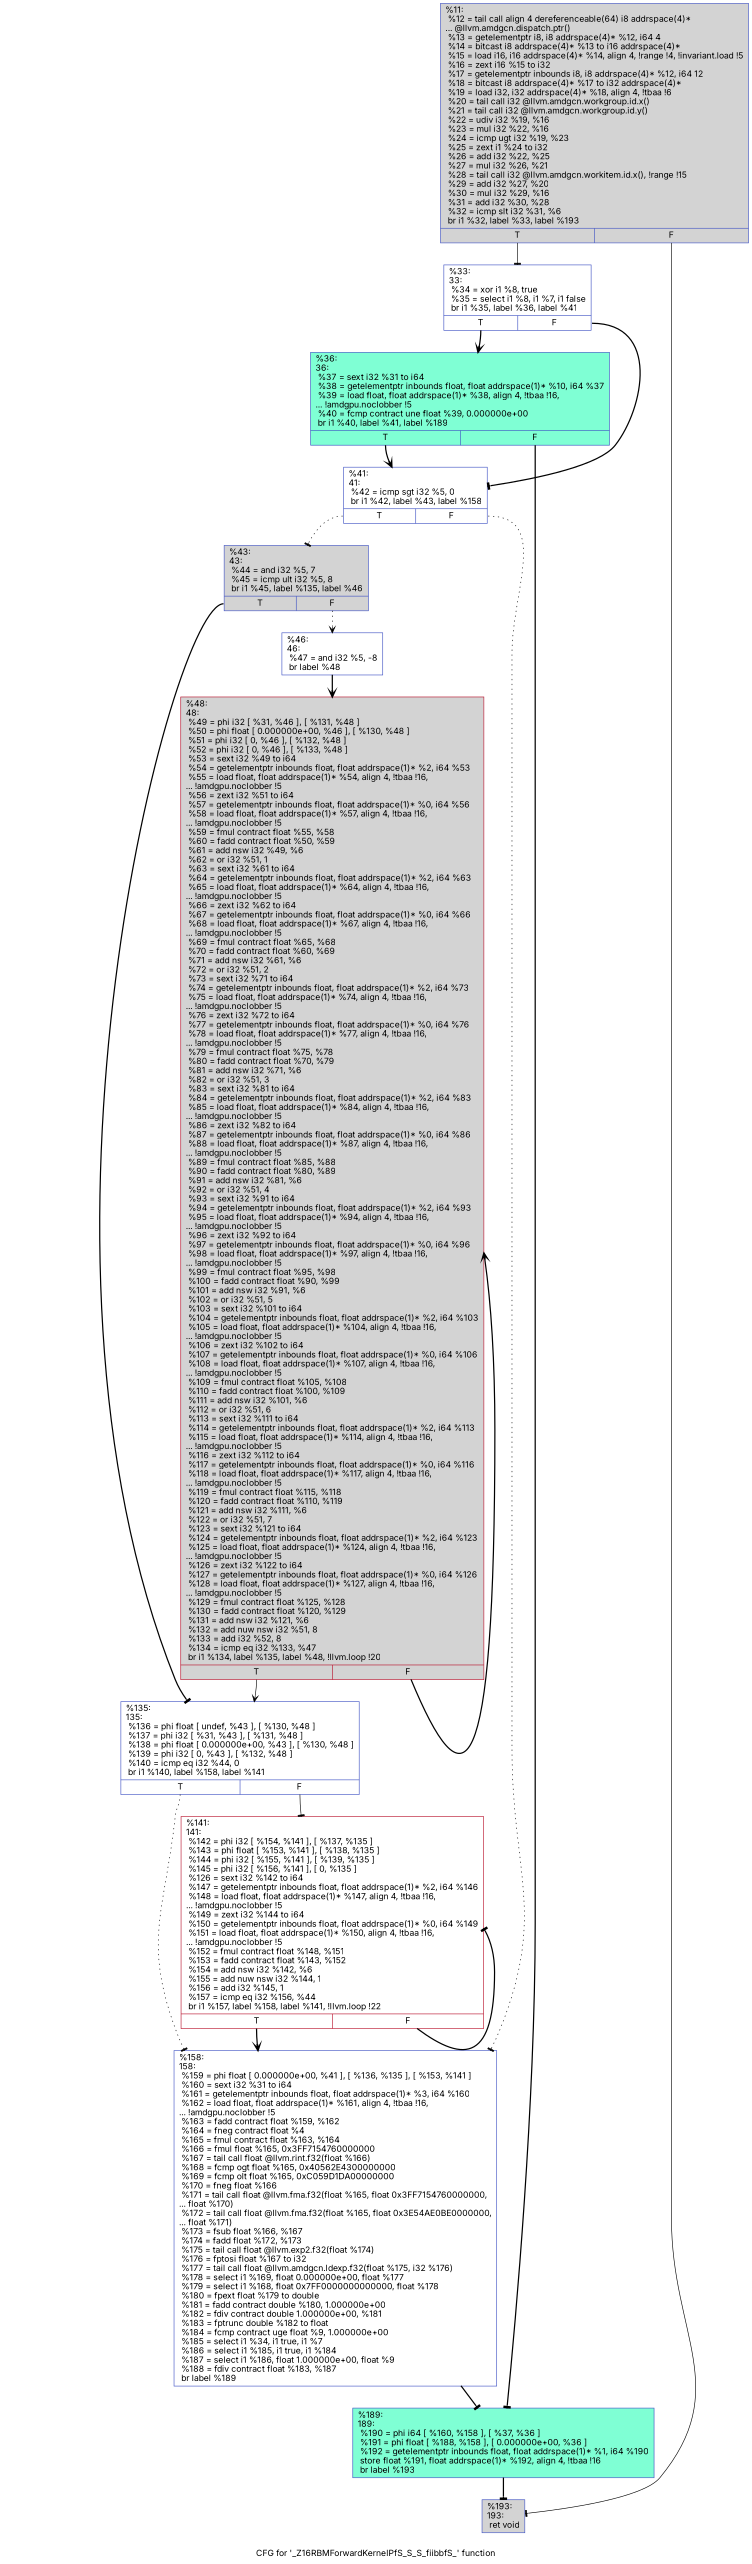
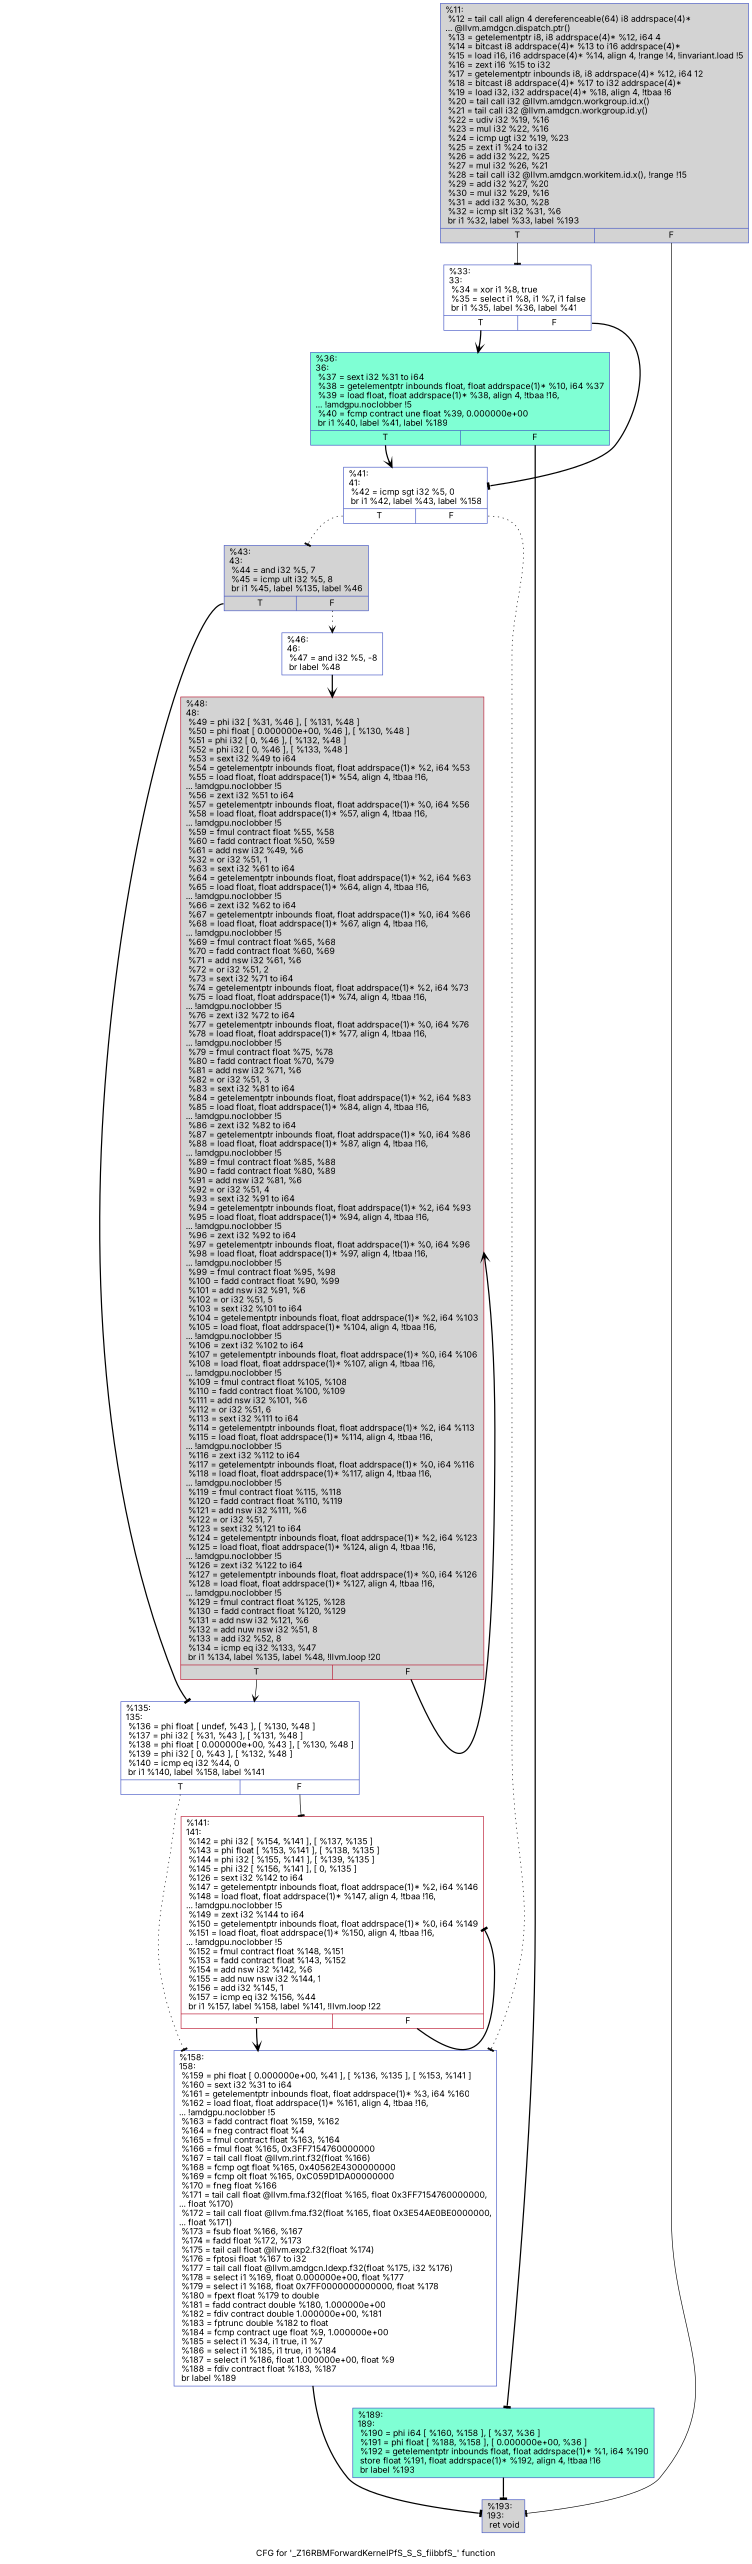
  digraph {
    fontname=Inter
    label="CFG for '_Z16RBMForwardKernelPfS_S_S_fiibbfS_' function"
    node [color="#3d50c3ff" fillcolor=white fontname=Inter shape=record style=filled]
    edge [arrowhead=tee fontname=Inter style=bold tailport=s0]
    n1 [fillcolor=lightgrey label="{%11:\l  %12 = tail call align 4 dereferenceable(64) i8 addrspace(4)*\l... @llvm.amdgcn.dispatch.ptr()\l  %13 = getelementptr i8, i8 addrspace(4)* %12, i64 4\l  %14 = bitcast i8 addrspace(4)* %13 to i16 addrspace(4)*\l  %15 = load i16, i16 addrspace(4)* %14, align 4, !range !4, !invariant.load !5\l  %16 = zext i16 %15 to i32\l  %17 = getelementptr inbounds i8, i8 addrspace(4)* %12, i64 12\l  %18 = bitcast i8 addrspace(4)* %17 to i32 addrspace(4)*\l  %19 = load i32, i32 addrspace(4)* %18, align 4, !tbaa !6\l  %20 = tail call i32 @llvm.amdgcn.workgroup.id.x()\l  %21 = tail call i32 @llvm.amdgcn.workgroup.id.y()\l  %22 = udiv i32 %19, %16\l  %23 = mul i32 %22, %16\l  %24 = icmp ugt i32 %19, %23\l  %25 = zext i1 %24 to i32\l  %26 = add i32 %22, %25\l  %27 = mul i32 %26, %21\l  %28 = tail call i32 @llvm.amdgcn.workitem.id.x(), !range !15\l  %29 = add i32 %27, %20\l  %30 = mul i32 %29, %16\l  %31 = add i32 %30, %28\l  %32 = icmp slt i32 %31, %6\l  br i1 %32, label %33, label %193\l|{<s0>T|<s1>F}}"]
    n2 [label="{%33:\l33:                                               \l  %34 = xor i1 %8, true\l  %35 = select i1 %8, i1 %7, i1 false\l  br i1 %35, label %36, label %41\l|{<s0>T|<s1>F}}"]
    n3 [fillcolor=lightgrey label="{%193:\l193:                                              \l  ret void\l}"]
    n4 [fillcolor=aquamarine label="{%36:\l36:                                               \l  %37 = sext i32 %31 to i64\l  %38 = getelementptr inbounds float, float addrspace(1)* %10, i64 %37\l  %39 = load float, float addrspace(1)* %38, align 4, !tbaa !16,\l... !amdgpu.noclobber !5\l  %40 = fcmp contract une float %39, 0.000000e+00\l  br i1 %40, label %41, label %189\l|{<s0>T|<s1>F}}"]
    n5 [label="{%41:\l41:                                               \l  %42 = icmp sgt i32 %5, 0\l  br i1 %42, label %43, label %158\l|{<s0>T|<s1>F}}"]
    n6 [fillcolor=aquamarine label="{%189:\l189:                                              \l  %190 = phi i64 [ %160, %158 ], [ %37, %36 ]\l  %191 = phi float [ %188, %158 ], [ 0.000000e+00, %36 ]\l  %192 = getelementptr inbounds float, float addrspace(1)* %1, i64 %190\l  store float %191, float addrspace(1)* %192, align 4, !tbaa !16\l  br label %193\l}"]
    n7 [fillcolor=lightgrey label="{%43:\l43:                                               \l  %44 = and i32 %5, 7\l  %45 = icmp ult i32 %5, 8\l  br i1 %45, label %135, label %46\l|{<s0>T|<s1>F}}"]
    n8 [label="{%158:\l158:                                              \l  %159 = phi float [ 0.000000e+00, %41 ], [ %136, %135 ], [ %153, %141 ]\l  %160 = sext i32 %31 to i64\l  %161 = getelementptr inbounds float, float addrspace(1)* %3, i64 %160\l  %162 = load float, float addrspace(1)* %161, align 4, !tbaa !16,\l... !amdgpu.noclobber !5\l  %163 = fadd contract float %159, %162\l  %164 = fneg contract float %4\l  %165 = fmul contract float %163, %164\l  %166 = fmul float %165, 0x3FF7154760000000\l  %167 = tail call float @llvm.rint.f32(float %166)\l  %168 = fcmp ogt float %165, 0x40562E4300000000\l  %169 = fcmp olt float %165, 0xC059D1DA00000000\l  %170 = fneg float %166\l  %171 = tail call float @llvm.fma.f32(float %165, float 0x3FF7154760000000,\l... float %170)\l  %172 = tail call float @llvm.fma.f32(float %165, float 0x3E54AE0BE0000000,\l... float %171)\l  %173 = fsub float %166, %167\l  %174 = fadd float %172, %173\l  %175 = tail call float @llvm.exp2.f32(float %174)\l  %176 = fptosi float %167 to i32\l  %177 = tail call float @llvm.amdgcn.ldexp.f32(float %175, i32 %176)\l  %178 = select i1 %169, float 0.000000e+00, float %177\l  %179 = select i1 %168, float 0x7FF0000000000000, float %178\l  %180 = fpext float %179 to double\l  %181 = fadd contract double %180, 1.000000e+00\l  %182 = fdiv contract double 1.000000e+00, %181\l  %183 = fptrunc double %182 to float\l  %184 = fcmp contract uge float %9, 1.000000e+00\l  %185 = select i1 %34, i1 true, i1 %7\l  %186 = select i1 %185, i1 true, i1 %184\l  %187 = select i1 %186, float 1.000000e+00, float %9\l  %188 = fdiv contract float %183, %187\l  br label %189\l}"]
    n9 [label="{%135:\l135:                                              \l  %136 = phi float [ undef, %43 ], [ %130, %48 ]\l  %137 = phi i32 [ %31, %43 ], [ %131, %48 ]\l  %138 = phi float [ 0.000000e+00, %43 ], [ %130, %48 ]\l  %139 = phi i32 [ 0, %43 ], [ %132, %48 ]\l  %140 = icmp eq i32 %44, 0\l  br i1 %140, label %158, label %141\l|{<s0>T|<s1>F}}"]
    n10 [label="{%46:\l46:                                               \l  %47 = and i32 %5, -8\l  br label %48\l}"]
    n11 [color="#b70d28ff" label="{%141:\l141:                                              \l  %142 = phi i32 [ %154, %141 ], [ %137, %135 ]\l  %143 = phi float [ %153, %141 ], [ %138, %135 ]\l  %144 = phi i32 [ %155, %141 ], [ %139, %135 ]\l  %145 = phi i32 [ %156, %141 ], [ 0, %135 ]\l  %126 = sext i32 %142 to i64\l  %147 = getelementptr inbounds float, float addrspace(1)* %2, i64 %146\l  %148 = load float, float addrspace(1)* %147, align 4, !tbaa !16,\l... !amdgpu.noclobber !5\l  %149 = zext i32 %144 to i64\l  %150 = getelementptr inbounds float, float addrspace(1)* %0, i64 %149\l  %151 = load float, float addrspace(1)* %150, align 4, !tbaa !16,\l... !amdgpu.noclobber !5\l  %152 = fmul contract float %148, %151\l  %153 = fadd contract float %143, %152\l  %154 = add nsw i32 %142, %6\l  %155 = add nuw nsw i32 %144, 1\l  %156 = add i32 %145, 1\l  %157 = icmp eq i32 %156, %44\l  br i1 %157, label %158, label %141, !llvm.loop !22\l|{<s0>T|<s1>F}}"]
-   n12 [color="#b70d28ff" fillcolor=lightgrey label="{%48:\l48:                                               \l  %49 = phi i32 [ %31, %46 ], [ %131, %48 ]\l  %50 = phi float [ 0.000000e+00, %46 ], [ %130, %48 ]\l  %51 = phi i32 [ 0, %46 ], [ %132, %48 ]\l  %52 = phi i32 [ 0, %46 ], [ %133, %48 ]\l  %53 = sext i32 %49 to i64\l  %54 = getelementptr inbounds float, float addrspace(1)* %2, i64 %53\l  %55 = load float, float addrspace(1)* %54, align 4, !tbaa !16,\l... !amdgpu.noclobber !5\l  %56 = zext i32 %51 to i64\l  %57 = getelementptr inbounds float, float addrspace(1)* %0, i64 %56\l  %58 = load float, float addrspace(1)* %57, align 4, !tbaa !16,\l... !amdgpu.noclobber !5\l  %59 = fmul contract float %55, %58\l  %60 = fadd contract float %50, %59\l  %61 = add nsw i32 %49, %6\l  %62 = or i32 %51, 1\l  %63 = sext i32 %61 to i64\l  %64 = getelementptr inbounds float, float addrspace(1)* %2, i64 %63\l  %65 = load float, float addrspace(1)* %64, align 4, !tbaa !16,\l... !amdgpu.noclobber !5\l  %66 = zext i32 %62 to i64\l  %67 = getelementptr inbounds float, float addrspace(1)* %0, i64 %66\l  %68 = load float, float addrspace(1)* %67, align 4, !tbaa !16,\l... !amdgpu.noclobber !5\l  %69 = fmul contract float %65, %68\l  %70 = fadd contract float %60, %69\l  %71 = add nsw i32 %61, %6\l  %72 = or i32 %51, 2\l  %73 = sext i32 %71 to i64\l  %74 = getelementptr inbounds float, float addrspace(1)* %2, i64 %73\l  %75 = load float, float addrspace(1)* %74, align 4, !tbaa !16,\l... !amdgpu.noclobber !5\l  %76 = zext i32 %72 to i64\l  %77 = getelementptr inbounds float, float addrspace(1)* %0, i64 %76\l  %78 = load float, float addrspace(1)* %77, align 4, !tbaa !16,\l... !amdgpu.noclobber !5\l  %79 = fmul contract float %75, %78\l  %80 = fadd contract float %70, %79\l  %81 = add nsw i32 %71, %6\l  %82 = or i32 %51, 3\l  %83 = sext i32 %81 to i64\l  %84 = getelementptr inbounds float, float addrspace(1)* %2, i64 %83\l  %85 = load float, float addrspace(1)* %84, align 4, !tbaa !16,\l... !amdgpu.noclobber !5\l  %86 = zext i32 %82 to i64\l  %87 = getelementptr inbounds float, float addrspace(1)* %0, i64 %86\l  %88 = load float, float addrspace(1)* %87, align 4, !tbaa !16,\l... !amdgpu.noclobber !5\l  %89 = fmul contract float %85, %88\l  %90 = fadd contract float %80, %89\l  %91 = add nsw i32 %81, %6\l  %92 = or i32 %51, 4\l  %93 = sext i32 %91 to i64\l  %94 = getelementptr inbounds float, float addrspace(1)* %2, i64 %93\l  %95 = load float, float addrspace(1)* %94, align 4, !tbaa !16,\l... !amdgpu.noclobber !5\l  %96 = zext i32 %92 to i64\l  %97 = getelementptr inbounds float, float addrspace(1)* %0, i64 %96\l  %98 = load float, float addrspace(1)* %97, align 4, !tbaa !16,\l... !amdgpu.noclobber !5\l  %99 = fmul contract float %95, %98\l  %100 = fadd contract float %90, %99\l  %101 = add nsw i32 %91, %6\l  %102 = or i32 %51, 5\l  %103 = sext i32 %101 to i64\l  %104 = getelementptr inbounds float, float addrspace(1)* %2, i64 %103\l  %105 = load float, float addrspace(1)* %104, align 4, !tbaa !16,\l... !amdgpu.noclobber !5\l  %106 = zext i32 %102 to i64\l  %107 = getelementptr inbounds float, float addrspace(1)* %0, i64 %106\l  %108 = load float, float addrspace(1)* %107, align 4, !tbaa !16,\l... !amdgpu.noclobber !5\l  %109 = fmul contract float %105, %108\l  %110 = fadd contract float %100, %109\l  %111 = add nsw i32 %101, %6\l  %112 = or i32 %51, 6\l  %113 = sext i32 %111 to i64\l  %114 = getelementptr inbounds float, float addrspace(1)* %2, i64 %113\l  %115 = load float, float addrspace(1)* %114, align 4, !tbaa !16,\l... !amdgpu.noclobber !5\l  %116 = zext i32 %112 to i64\l  %117 = getelementptr inbounds float, float addrspace(1)* %0, i64 %116\l  %118 = load float, float addrspace(1)* %117, align 4, !tbaa !16,\l... !amdgpu.noclobber !5\l  %119 = fmul contract float %115, %118\l  %120 = fadd contract float %110, %119\l  %121 = add nsw i32 %111, %6\l  %122 = or i32 %51, 7\l  %123 = sext i32 %121 to i64\l  %124 = getelementptr inbounds float, float addrspace(1)* %2, i64 %123\l  %125 = load float, float addrspace(1)* %124, align 4, !tbaa !16,\l... !amdgpu.noclobber !5\l  %126 = zext i32 %122 to i64\l  %127 = getelementptr inbounds float, float addrspace(1)* %0, i64 %126\l  %128 = load float, float addrspace(1)* %127, align 4, !tbaa !16,\l... !amdgpu.noclobber !5\l  %129 = fmul contract float %125, %128\l  %130 = fadd contract float %120, %129\l  %131 = add nsw i32 %121, %6\l  %132 = add nuw nsw i32 %51, 8\l  %133 = add i32 %52, 8\l  %134 = icmp eq i32 %133, %47\l  br i1 %134, label %135, label %48, !llvm.loop !20\l|{<s0>T|<s1>F}}"]
+   n12 [color="#b70d28ff" fillcolor=lightgrey label="{%48:\l48:                                               \l  %49 = phi i32 [ %31, %46 ], [ %131, %48 ]\l  %50 = phi float [ 0.000000e+00, %46 ], [ %130, %48 ]\l  %51 = phi i32 [ 0, %46 ], [ %132, %48 ]\l  %52 = phi i32 [ 0, %46 ], [ %133, %48 ]\l  %53 = sext i32 %49 to i64\l  %54 = getelementptr inbounds float, float addrspace(1)* %2, i64 %53\l  %55 = load float, float addrspace(1)* %54, align 4, !tbaa !16,\l... !amdgpu.noclobber !5\l  %56 = zext i32 %51 to i64\l  %57 = getelementptr inbounds float, float addrspace(1)* %0, i64 %56\l  %58 = load float, float addrspace(1)* %57, align 4, !tbaa !16,\l... !amdgpu.noclobber !5\l  %59 = fmul contract float %55, %58\l  %60 = fadd contract float %50, %59\l  %61 = add nsw i32 %49, %6\l  %32 = or i32 %51, 1\l  %63 = sext i32 %61 to i64\l  %64 = getelementptr inbounds float, float addrspace(1)* %2, i64 %63\l  %65 = load float, float addrspace(1)* %64, align 4, !tbaa !16,\l... !amdgpu.noclobber !5\l  %66 = zext i32 %62 to i64\l  %67 = getelementptr inbounds float, float addrspace(1)* %0, i64 %66\l  %68 = load float, float addrspace(1)* %67, align 4, !tbaa !16,\l... !amdgpu.noclobber !5\l  %69 = fmul contract float %65, %68\l  %70 = fadd contract float %60, %69\l  %71 = add nsw i32 %61, %6\l  %72 = or i32 %51, 2\l  %73 = sext i32 %71 to i64\l  %74 = getelementptr inbounds float, float addrspace(1)* %2, i64 %73\l  %75 = load float, float addrspace(1)* %74, align 4, !tbaa !16,\l... !amdgpu.noclobber !5\l  %76 = zext i32 %72 to i64\l  %77 = getelementptr inbounds float, float addrspace(1)* %0, i64 %76\l  %78 = load float, float addrspace(1)* %77, align 4, !tbaa !16,\l... !amdgpu.noclobber !5\l  %79 = fmul contract float %75, %78\l  %80 = fadd contract float %70, %79\l  %81 = add nsw i32 %71, %6\l  %82 = or i32 %51, 3\l  %83 = sext i32 %81 to i64\l  %84 = getelementptr inbounds float, float addrspace(1)* %2, i64 %83\l  %85 = load float, float addrspace(1)* %84, align 4, !tbaa !16,\l... !amdgpu.noclobber !5\l  %86 = zext i32 %82 to i64\l  %87 = getelementptr inbounds float, float addrspace(1)* %0, i64 %86\l  %88 = load float, float addrspace(1)* %87, align 4, !tbaa !16,\l... !amdgpu.noclobber !5\l  %89 = fmul contract float %85, %88\l  %90 = fadd contract float %80, %89\l  %91 = add nsw i32 %81, %6\l  %92 = or i32 %51, 4\l  %93 = sext i32 %91 to i64\l  %94 = getelementptr inbounds float, float addrspace(1)* %2, i64 %93\l  %95 = load float, float addrspace(1)* %94, align 4, !tbaa !16,\l... !amdgpu.noclobber !5\l  %96 = zext i32 %92 to i64\l  %97 = getelementptr inbounds float, float addrspace(1)* %0, i64 %96\l  %98 = load float, float addrspace(1)* %97, align 4, !tbaa !16,\l... !amdgpu.noclobber !5\l  %99 = fmul contract float %95, %98\l  %100 = fadd contract float %90, %99\l  %101 = add nsw i32 %91, %6\l  %102 = or i32 %51, 5\l  %103 = sext i32 %101 to i64\l  %104 = getelementptr inbounds float, float addrspace(1)* %2, i64 %103\l  %105 = load float, float addrspace(1)* %104, align 4, !tbaa !16,\l... !amdgpu.noclobber !5\l  %106 = zext i32 %102 to i64\l  %107 = getelementptr inbounds float, float addrspace(1)* %0, i64 %106\l  %108 = load float, float addrspace(1)* %107, align 4, !tbaa !16,\l... !amdgpu.noclobber !5\l  %109 = fmul contract float %105, %108\l  %110 = fadd contract float %100, %109\l  %111 = add nsw i32 %101, %6\l  %112 = or i32 %51, 6\l  %113 = sext i32 %111 to i64\l  %114 = getelementptr inbounds float, float addrspace(1)* %2, i64 %113\l  %115 = load float, float addrspace(1)* %114, align 4, !tbaa !16,\l... !amdgpu.noclobber !5\l  %116 = zext i32 %112 to i64\l  %117 = getelementptr inbounds float, float addrspace(1)* %0, i64 %116\l  %118 = load float, float addrspace(1)* %117, align 4, !tbaa !16,\l... !amdgpu.noclobber !5\l  %119 = fmul contract float %115, %118\l  %120 = fadd contract float %110, %119\l  %121 = add nsw i32 %111, %6\l  %122 = or i32 %51, 7\l  %123 = sext i32 %121 to i64\l  %124 = getelementptr inbounds float, float addrspace(1)* %2, i64 %123\l  %125 = load float, float addrspace(1)* %124, align 4, !tbaa !16,\l... !amdgpu.noclobber !5\l  %126 = zext i32 %122 to i64\l  %127 = getelementptr inbounds float, float addrspace(1)* %0, i64 %126\l  %128 = load float, float addrspace(1)* %127, align 4, !tbaa !16,\l... !amdgpu.noclobber !5\l  %129 = fmul contract float %125, %128\l  %130 = fadd contract float %120, %129\l  %131 = add nsw i32 %121, %6\l  %132 = add nuw nsw i32 %51, 8\l  %133 = add i32 %52, 8\l  %134 = icmp eq i32 %133, %47\l  br i1 %134, label %135, label %48, !llvm.loop !20\l|{<s0>T|<s1>F}}"]
    n1 -> n2 [style=solid]
    n1 -> n3 [style=solid tailport=s1]
    n2 -> n4 [arrowhead=vee]
    n2 -> n5 [tailport=s1]
    n4 -> n5 [arrowhead=vee]
    n4 -> n6 [tailport=s1]
    n5 -> n7 [style=dotted]
    n5 -> n8 [style=dotted tailport=s1]
    n6 -> n3
    n7 -> n9
    n7 -> n10 [arrowhead=vee style=dotted tailport=s1]
-   n8 -> n6
+   n8 -> n3
    n9 -> n8 [style=dotted]
    n9 -> n11 [style=solid tailport=s1]
    n10 -> n12 [arrowhead=vee]
    n11 -> n8 [arrowhead=vee]
    n11 -> n11 [tailport=s1]
    n12 -> n9 [arrowhead=vee style=solid]
    n12 -> n12 [arrowhead=vee tailport=s1]
  }
